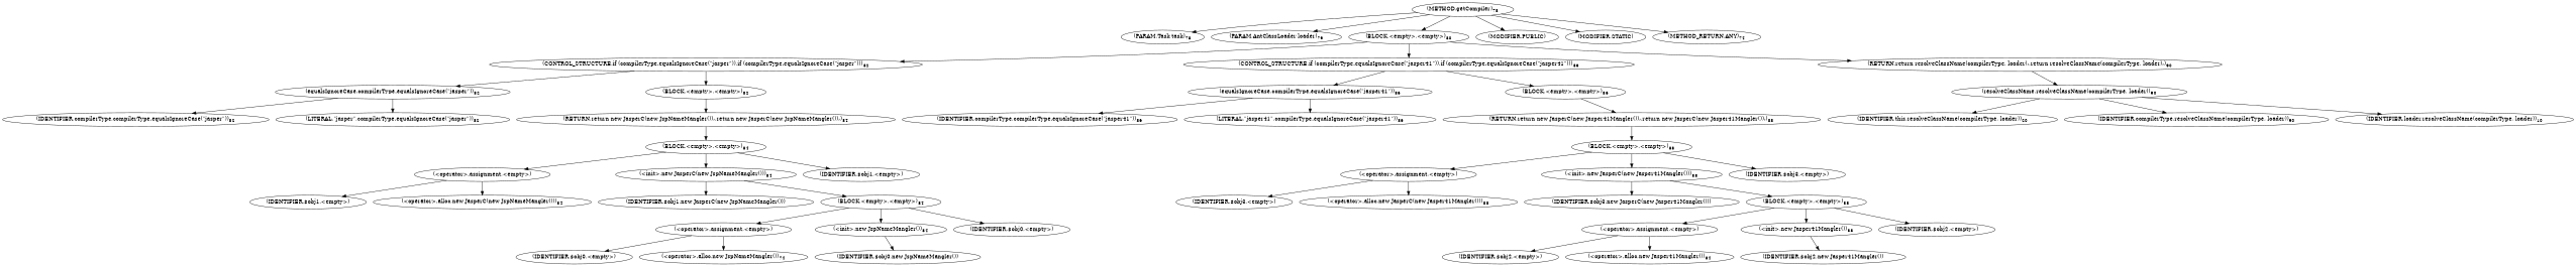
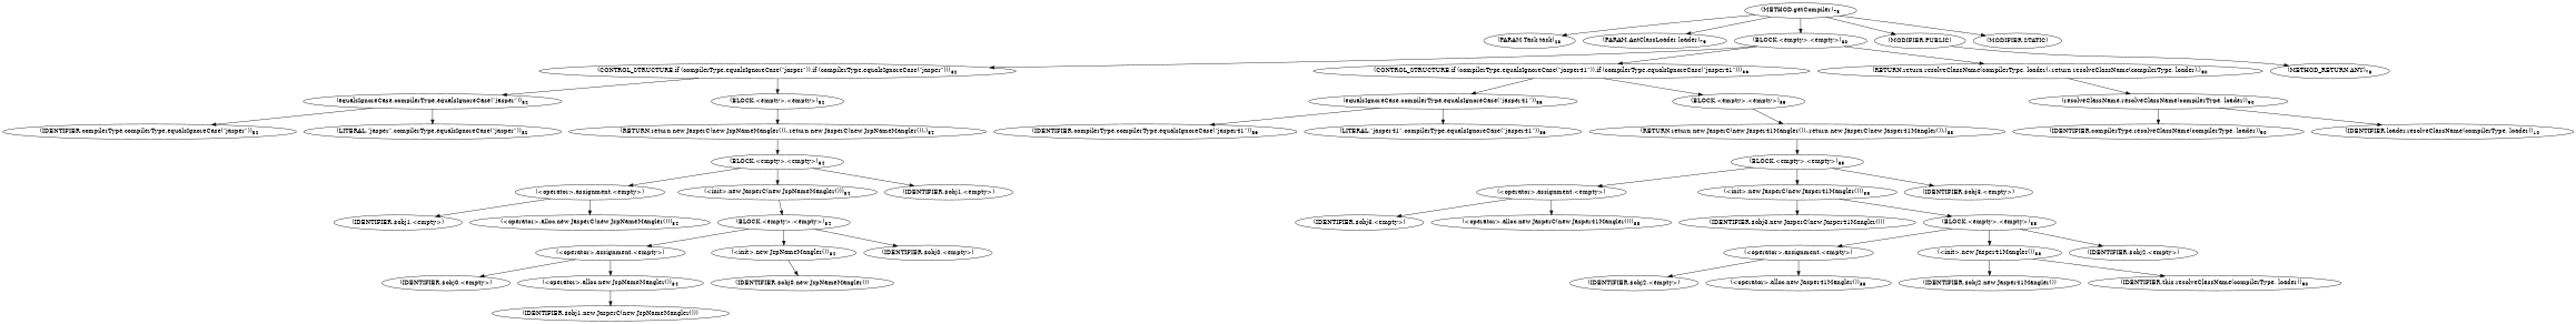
  digraph {
    n1 [label=<(METHOD,getCompiler)<SUB>78</SUB>>]
-   n2 [label=<(PARAM,Task task)<SUB>78</SUB>>]
+   n2 [label=<(PARAM,Task task)<SUB>28</SUB>>]
    n3 [label=<(PARAM,AntClassLoader loader)<SUB>79</SUB>>]
    n4 [label=<(BLOCK,&lt;empty&gt;,&lt;empty&gt;)<SUB>80</SUB>>]
    n5 [label=<(MODIFIER,PUBLIC)>]
    n6 [label=<(MODIFIER,STATIC)>]
-   n7 [label=<(METHOD_RETURN,ANY)<SUB>74</SUB>>]
+   n7 [label=<(METHOD_RETURN,ANY)<SUB>78</SUB>>]
    n8 [label=<(CONTROL_STRUCTURE,if (compilerType.equalsIgnoreCase(&quot;jasper&quot;)),if (compilerType.equalsIgnoreCase(&quot;jasper&quot;)))<SUB>82</SUB>>]
    n9 [label=<(CONTROL_STRUCTURE,if (compilerType.equalsIgnoreCase(&quot;jasper41&quot;)),if (compilerType.equalsIgnoreCase(&quot;jasper41&quot;)))<SUB>86</SUB>>]
    n10 [label=<(RETURN,return resolveClassName(compilerType, loader);,return resolveClassName(compilerType, loader);)<SUB>90</SUB>>]
    n11 [label=<(equalsIgnoreCase,compilerType.equalsIgnoreCase(&quot;jasper&quot;))<SUB>82</SUB>>]
    n12 [label=<(BLOCK,&lt;empty&gt;,&lt;empty&gt;)<SUB>82</SUB>>]
    n13 [label=<(equalsIgnoreCase,compilerType.equalsIgnoreCase(&quot;jasper41&quot;))<SUB>86</SUB>>]
    n14 [label=<(BLOCK,&lt;empty&gt;,&lt;empty&gt;)<SUB>86</SUB>>]
    n15 [label=<(resolveClassName,resolveClassName(compilerType, loader))<SUB>90</SUB>>]
    n16 [label=<(IDENTIFIER,compilerType,compilerType.equalsIgnoreCase(&quot;jasper&quot;))<SUB>82</SUB>>]
    n17 [label=<(LITERAL,&quot;jasper&quot;,compilerType.equalsIgnoreCase(&quot;jasper&quot;))<SUB>82</SUB>>]
    n18 [label=<(RETURN,return new JasperC(new JspNameMangler());,return new JasperC(new JspNameMangler());)<SUB>84</SUB>>]
    n19 [label=<(BLOCK,&lt;empty&gt;,&lt;empty&gt;)<SUB>84</SUB>>]
    n20 [label=<(&lt;operator&gt;.assignment,&lt;empty&gt;)>]
    n21 [label=<(&lt;init&gt;,new JasperC(new JspNameMangler()))<SUB>84</SUB>>]
    n22 [label=<(IDENTIFIER,$obj1,&lt;empty&gt;)>]
    n23 [label=<(IDENTIFIER,$obj1,&lt;empty&gt;)>]
    n24 [label=<(&lt;operator&gt;.alloc,new JasperC(new JspNameMangler()))<SUB>84</SUB>>]
    n25 [label=<(IDENTIFIER,$obj1,new JasperC(new JspNameMangler()))>]
    n26 [label=<(BLOCK,&lt;empty&gt;,&lt;empty&gt;)<SUB>84</SUB>>]
    n27 [label=<(&lt;operator&gt;.assignment,&lt;empty&gt;)>]
    n28 [label=<(&lt;init&gt;,new JspNameMangler())<SUB>84</SUB>>]
    n29 [label=<(IDENTIFIER,$obj0,&lt;empty&gt;)>]
    n30 [label=<(IDENTIFIER,$obj0,&lt;empty&gt;)>]
-   n31 [label=<(&lt;operator&gt;.alloc,new JspNameMangler())<SUB>74</SUB>>]
+   n31 [label=<(&lt;operator&gt;.alloc,new JspNameMangler())<SUB>84</SUB>>]
    n32 [label=<(IDENTIFIER,$obj0,new JspNameMangler())>]
    n33 [label=<(IDENTIFIER,compilerType,compilerType.equalsIgnoreCase(&quot;jasper41&quot;))<SUB>86</SUB>>]
    n34 [label=<(LITERAL,&quot;jasper41&quot;,compilerType.equalsIgnoreCase(&quot;jasper41&quot;))<SUB>86</SUB>>]
    n35 [label=<(RETURN,return new JasperC(new Jasper41Mangler());,return new JasperC(new Jasper41Mangler());)<SUB>88</SUB>>]
    n36 [label=<(BLOCK,&lt;empty&gt;,&lt;empty&gt;)<SUB>88</SUB>>]
    n37 [label=<(&lt;operator&gt;.assignment,&lt;empty&gt;)>]
    n38 [label=<(&lt;init&gt;,new JasperC(new Jasper41Mangler()))<SUB>88</SUB>>]
    n39 [label=<(IDENTIFIER,$obj3,&lt;empty&gt;)>]
    n40 [label=<(IDENTIFIER,$obj3,&lt;empty&gt;)>]
    n41 [label=<(&lt;operator&gt;.alloc,new JasperC(new Jasper41Mangler()))<SUB>88</SUB>>]
    n42 [label=<(IDENTIFIER,$obj3,new JasperC(new Jasper41Mangler()))>]
    n43 [label=<(BLOCK,&lt;empty&gt;,&lt;empty&gt;)<SUB>88</SUB>>]
    n44 [label=<(&lt;operator&gt;.assignment,&lt;empty&gt;)>]
    n45 [label=<(&lt;init&gt;,new Jasper41Mangler())<SUB>88</SUB>>]
    n46 [label=<(IDENTIFIER,$obj2,&lt;empty&gt;)>]
    n47 [label=<(IDENTIFIER,$obj2,&lt;empty&gt;)>]
-   n48 [label=<(&lt;operator&gt;.alloc,new Jasper41Mangler())<SUB>84</SUB>>]
+   n48 [label=<(&lt;operator&gt;.alloc,new Jasper41Mangler())<SUB>88</SUB>>]
    n49 [label=<(IDENTIFIER,$obj2,new Jasper41Mangler())>]
-   n50 [label=<(IDENTIFIER,this,resolveClassName(compilerType, loader))<SUB>20</SUB>>]
+   n50 [label=<(IDENTIFIER,this,resolveClassName(compilerType, loader))<SUB>90</SUB>>]
    n51 [label=<(IDENTIFIER,compilerType,resolveClassName(compilerType, loader))<SUB>90</SUB>>]
    n52 [label=<(IDENTIFIER,loader,resolveClassName(compilerType, loader))<SUB>10</SUB>>]
    n1 -> n2
    n1 -> n3
    n1 -> n4
    n1 -> n5
    n1 -> n6
-   n1 -> n7
+   n5 -> n7
    n4 -> n8
    n4 -> n9
    n4 -> n10
    n8 -> n11
    n8 -> n12
    n9 -> n13
    n9 -> n14
    n10 -> n15
    n11 -> n16
    n11 -> n17
    n12 -> n18
    n13 -> n33
    n13 -> n34
    n14 -> n35
-   n15 -> n50
+   n45 -> n50
    n15 -> n51
    n15 -> n52
    n18 -> n19
    n19 -> n20
    n19 -> n21
    n19 -> n22
    n20 -> n23
    n20 -> n24
-   n21 -> n25
+   n31 -> n25
    n21 -> n26
    n26 -> n27
    n26 -> n28
    n26 -> n29
    n27 -> n30
    n27 -> n31
    n28 -> n32
    n35 -> n36
    n36 -> n37
    n36 -> n38
    n36 -> n39
    n37 -> n40
    n37 -> n41
    n38 -> n42
    n38 -> n43
    n43 -> n44
    n43 -> n45
    n43 -> n46
    n44 -> n47
    n44 -> n48
    n45 -> n49
  }
